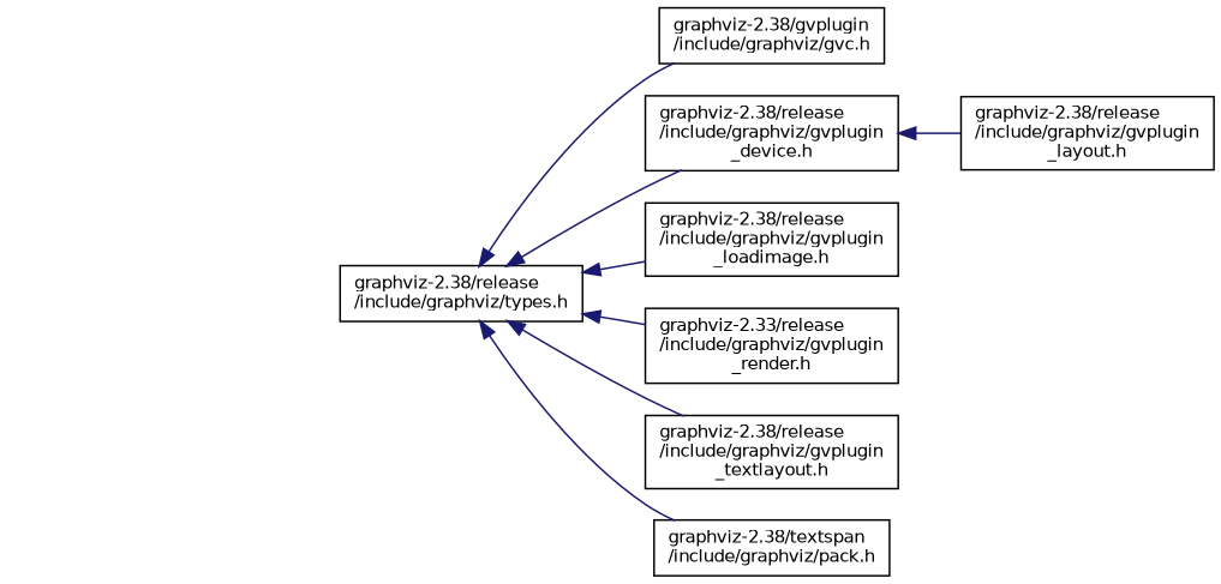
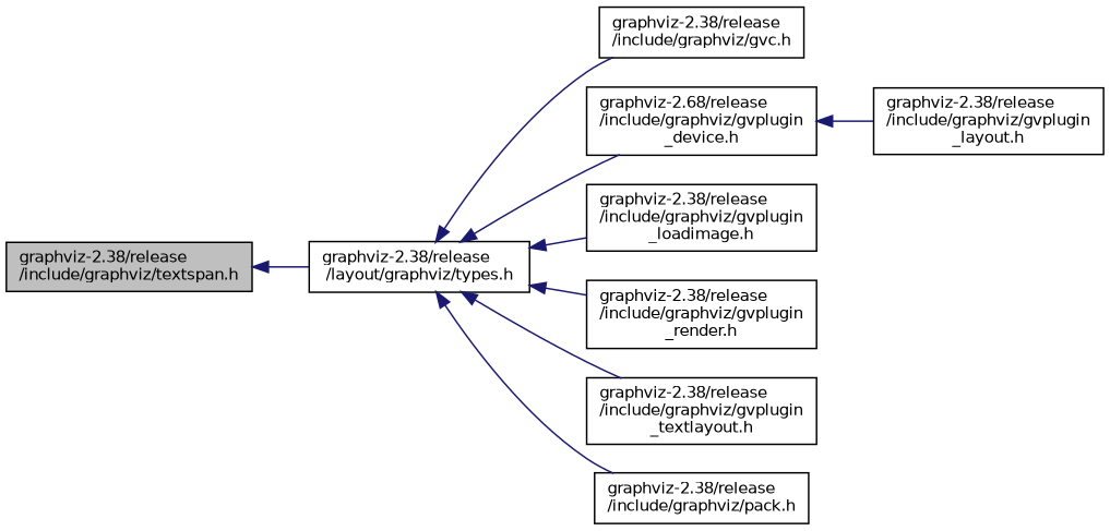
  digraph {
    rankdir=LR
    node [color=black fontname=Helvetica fontsize=10 shape=record]
    edge [color=midnightblue dir=back fontname=Helvetica fontsize=10 labelfontname=Helvetica labelfontsize=10 style=solid]
-   n2 [height=0.2 label="graphviz-2.38/release\l/include/graphviz/types.h" width=0.4]
-   n3 [height=0.2 label="graphviz-2.38/gvplugin\l/include/graphviz/gvc.h" width=0.4]
-   n4 [height=0.2 label="graphviz-2.38/release\l/include/graphviz/gvplugin\l_device.h" width=0.4]
+   n1 [fillcolor=grey75 fontcolor=black height=0.2 label="graphviz-2.38/release\l/include/graphviz/textspan.h" style=filled width=0.4]
+   n2 [height=0.2 label="graphviz-2.38/release\l/layout/graphviz/types.h" width=0.4]
+   n3 [height=0.2 label="graphviz-2.38/release\l/include/graphviz/gvc.h" width=0.4]
+   n4 [height=0.2 label="graphviz-2.68/release\l/include/graphviz/gvplugin\l_device.h" width=0.4]
    n5 [height=0.2 label="graphviz-2.38/release\l/include/graphviz/gvplugin\l_loadimage.h" width=0.4]
-   n6 [height=0.2 label="graphviz-2.33/release\l/include/graphviz/gvplugin\l_render.h" width=0.4]
+   n6 [height=0.2 label="graphviz-2.38/release\l/include/graphviz/gvplugin\l_render.h" width=0.4]
    n7 [height=0.2 label="graphviz-2.38/release\l/include/graphviz/gvplugin\l_textlayout.h" width=0.4]
-   n8 [height=0.2 label="graphviz-2.38/textspan\l/include/graphviz/pack.h" width=0.4]
+   n8 [height=0.2 label="graphviz-2.38/release\l/include/graphviz/pack.h" width=0.4]
    n9 [height=0.2 label="graphviz-2.38/release\l/include/graphviz/gvplugin\l_layout.h" width=0.4]
+   n1 -> n2
    n2 -> n3
    n2 -> n4
    n2 -> n5
    n2 -> n6
    n2 -> n7
    n2 -> n8
    n4 -> n9
  }
